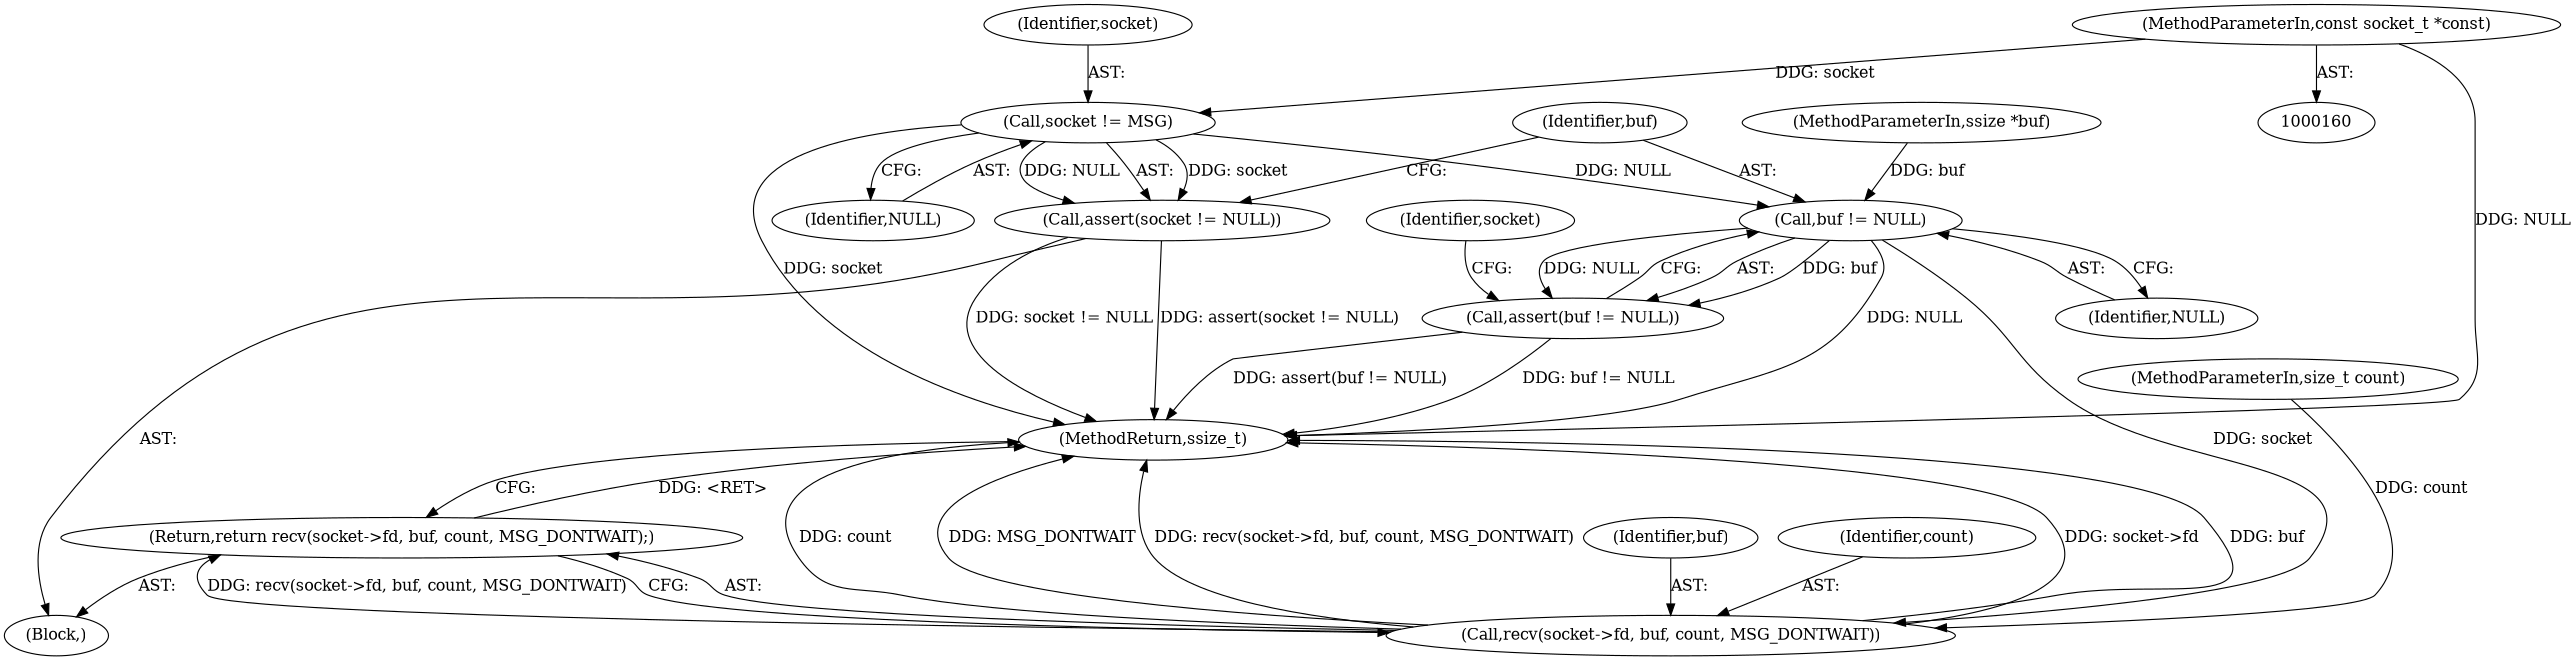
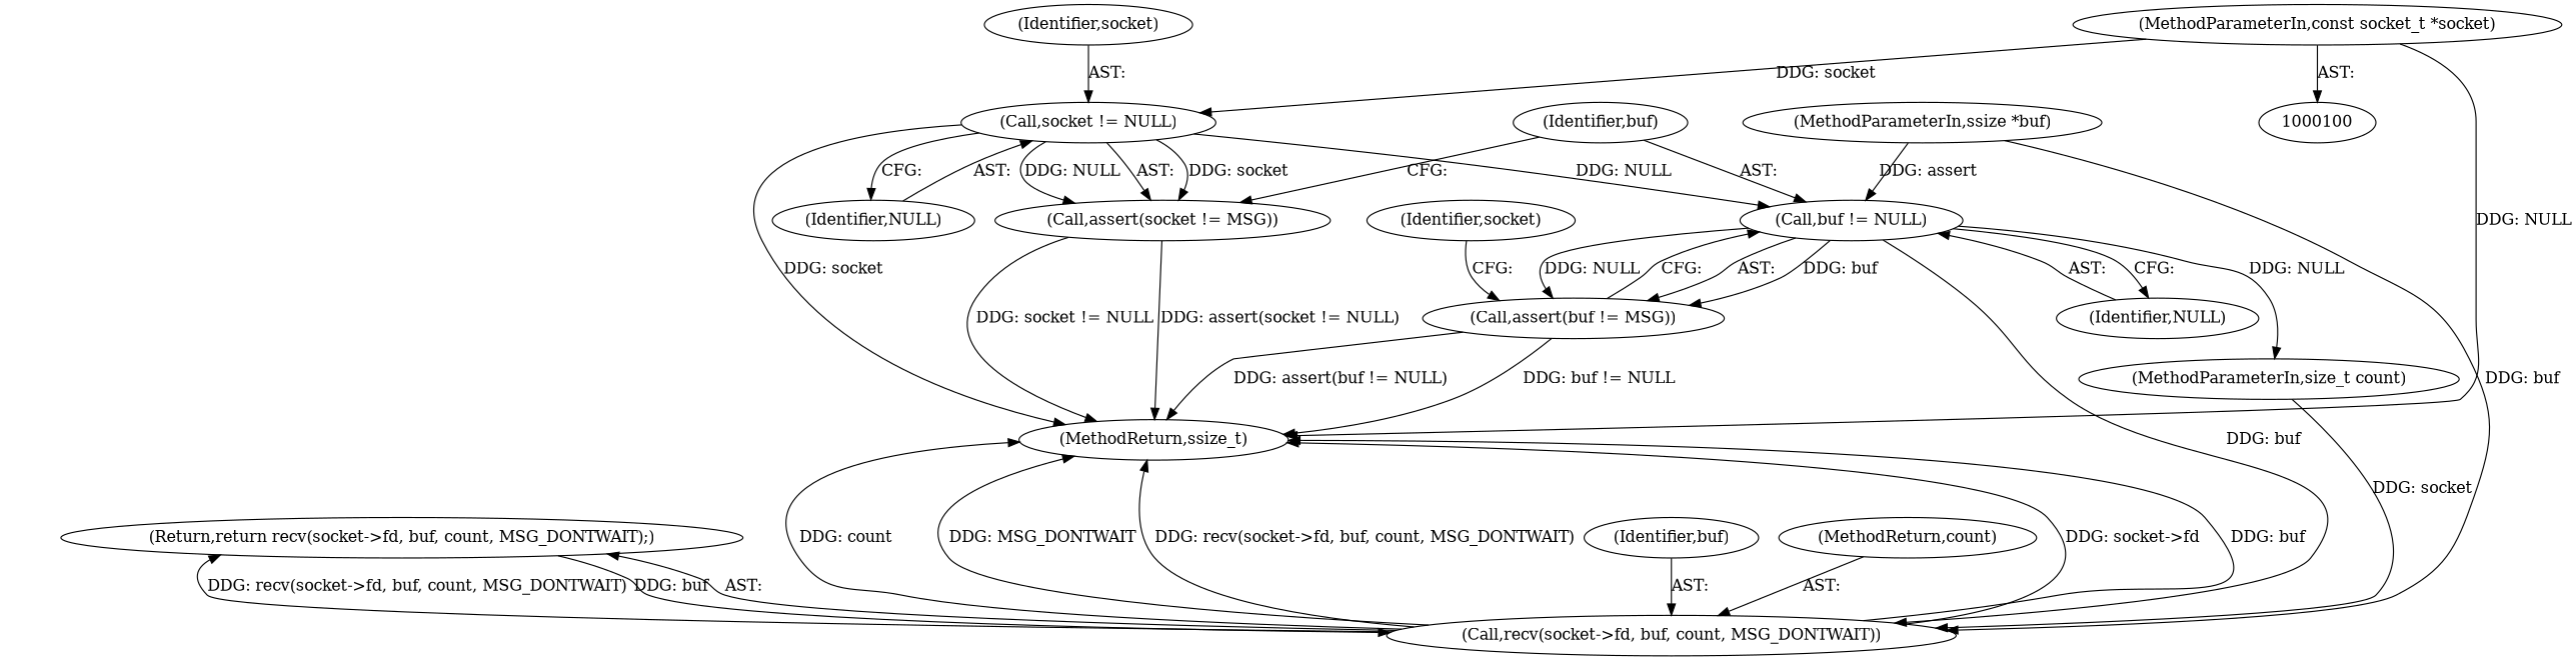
  digraph {
-   n1 [label="(Call,socket != MSG)"]
-   n2 [label="(Call,assert(socket != NULL))"]
+   n1 [label="(Call,socket != NULL)"]
+   n2 [label="(Call,assert(socket != MSG))"]
    n3 [label="(Call,buf != NULL)"]
    n4 [label="(Identifier,NULL)"]
    n5 [label="(MethodReturn,ssize_t)"]
-   n6 [label="(Block,)"]
-   n7 [label="(Call,assert(buf != NULL))"]
+   n7 [label="(Call,assert(buf != MSG))"]
    n8 [label="(Call,recv(socket->fd, buf, count, MSG_DONTWAIT))"]
    n9 [label="(Identifier,NULL)"]
    n10 [label="(Return,return recv(socket->fd, buf, count, MSG_DONTWAIT);)"]
-   n11 [label="(MethodParameterIn,const socket_t *const)"]
-   1000100 [label=1000160]
+   n11 [label="(MethodParameterIn,const socket_t *socket)"]
+   1000100
    n13 [label="(Identifier,buf)"]
    n14 [label="(Identifier,buf)"]
-   n15 [label="(Identifier,count)"]
+   n15 [label="(MethodReturn,count)"]
    n16 [label="(Identifier,socket)"]
    n17 [label="(MethodParameterIn,size_t count)"]
    n18 [label="(MethodParameterIn,ssize *buf)"]
    n19 [label="(Identifier,socket)"]
    n1 -> n2 [label="AST: "]
    n1 -> n2 [label="DDG: socket"]
    n1 -> n2 [label="DDG: NULL"]
    n1 -> n3 [label="DDG: NULL"]
    n1 -> n4 [label="CFG: "]
    n1 -> n5 [label="DDG: socket"]
    n2 -> n5 [label="DDG: assert(socket != NULL)"]
    n2 -> n5 [label="DDG: socket != NULL"]
-   n2 -> n6 [label="AST: "]
-   n3 -> n5 [label="DDG: NULL"]
+   n3 -> n17 [label="DDG: NULL"]
    n3 -> n7 [label="AST: "]
    n3 -> n7 [label="DDG: buf"]
    n3 -> n7 [label="DDG: NULL"]
-   n3 -> n8 [label="DDG: socket"]
+   n3 -> n8 [label="DDG: buf"]
    n3 -> n9 [label="CFG: "]
    n4 -> n1 [label="AST: "]
-   n5 -> n10 [label="CFG: "]
    n7 -> n3 [label="CFG: "]
    n7 -> n5 [label="DDG: buf != NULL"]
    n7 -> n5 [label="DDG: assert(buf != NULL)"]
    n8 -> n5 [label="DDG: recv(socket->fd, buf, count, MSG_DONTWAIT)"]
    n8 -> n5 [label="DDG: socket->fd"]
    n8 -> n5 [label="DDG: buf"]
    n8 -> n5 [label="DDG: count"]
    n8 -> n5 [label="DDG: MSG_DONTWAIT"]
    n8 -> n10 [label="AST: "]
    n8 -> n10 [label="DDG: recv(socket->fd, buf, count, MSG_DONTWAIT)"]
    n9 -> n3 [label="AST: "]
-   n10 -> n5 [label="DDG: <RET>"]
-   n10 -> n6 [label="AST: "]
-   n10 -> n8 [label="CFG: "]
+   n10 -> n8 [label="DDG: buf"]
    n11 -> n1 [label="DDG: socket"]
    n11 -> n5 [label="DDG: NULL"]
    n11 -> 1000100 [label="AST: "]
    n13 -> n2 [label="CFG: "]
    n13 -> n3 [label="AST: "]
    n14 -> n8 [label="AST: "]
    n15 -> n8 [label="AST: "]
    n16 -> n1 [label="AST: "]
-   n17 -> n8 [label="DDG: count"]
-   n18 -> n3 [label="DDG: buf"]
+   n17 -> n8 [label="DDG: socket"]
+   n18 -> n3 [label="DDG: assert"]
+   n18 -> n8 [label="DDG: buf"]
    n19 -> n7 [label="CFG: "]
  }
